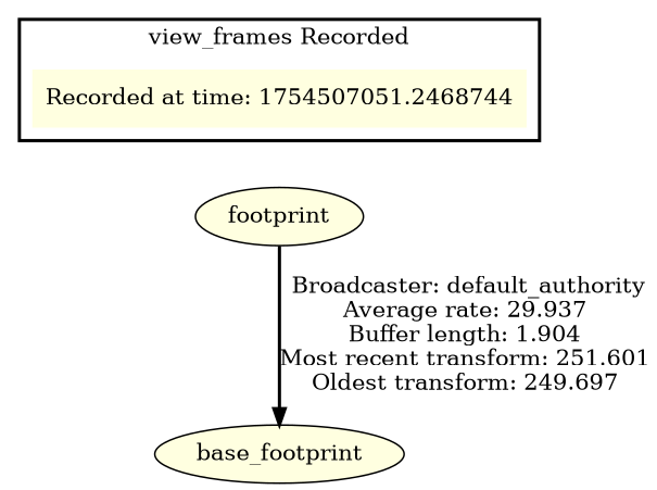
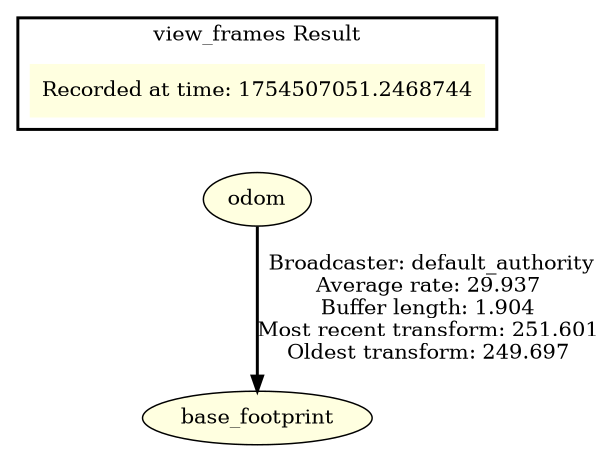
  digraph {
    node [fillcolor=lightyellow style=filled]
    n1 [label="Recorded at time: 1754507051.2468744" shape=plaintext]
-   odom [label=footprint]
+   odom
    base_footprint
    subgraph cluster_1 {
      color=black
-     label="view_frames Recorded"
+     label="view_frames Result"
      style=bold
      n1
    }
    n1 -> odom [style=invis]
    odom -> base_footprint [label=" Broadcaster: default_authority\nAverage rate: 29.937\nBuffer length: 1.904\nMost recent transform: 251.601\nOldest transform: 249.697\n" style=bold]
  }
